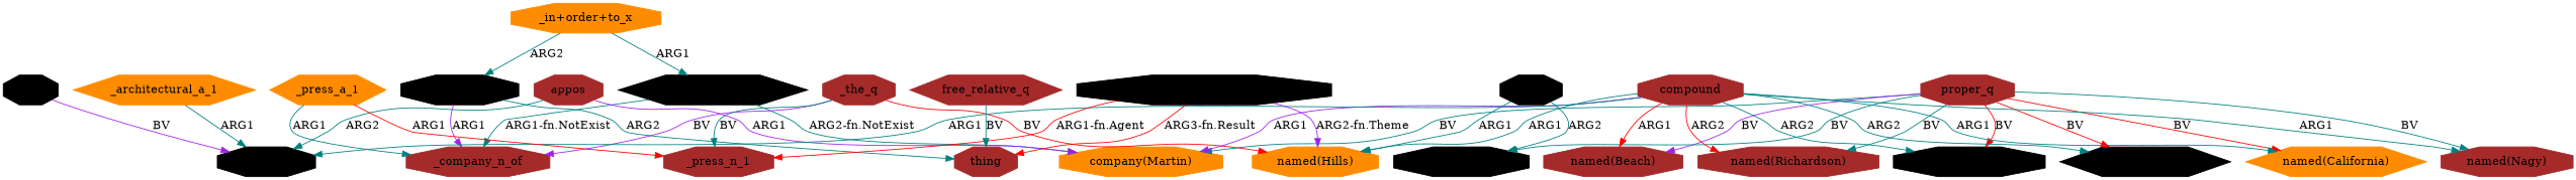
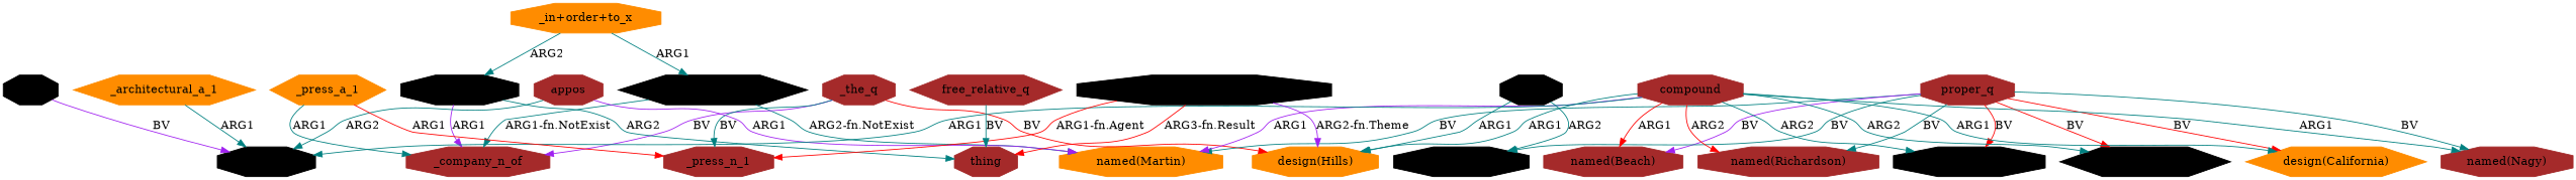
  digraph {
    node [color=brown shape=octagon style=filled]
    edge [color=teal]
    "_hire_v_1-fn.Hiring" [color=black shape=hexagon]
-   "named(Martin)" [color=darkorange label="company(Martin)"]
+   "named(Martin)" [color=darkorange]
    _company_n_of
    _the_q
    _press_n_1
-   "named(Hills)" [color=darkorange]
+   "named(Hills)" [color=darkorange label="design(Hills)"]
    _design_v_1 [color=black]
    thing
    appos
    _firm_n_1 [color=black]
    proper_q
    "named(Newport)" [color=black shape=hexagon]
-   "named(California)" [color=darkorange shape=hexagon]
+   "named(California)" [color=darkorange shape=hexagon label="design(California)"]
    "named(Beach)"
    "named(Tokyo)" [color=black]
    "named(Beverly)" [color=black]
    "named(Nagy)"
    "named(Richardson)"
    compound
    n20 [color=darkorange label=_press_a_1 shape=hexagon]
    _a_q [color=black]
    _architectural_a_1 [color=darkorange shape=hexagon]
    "_dub_v_1-fn.Name_conferral" [color=black]
    _of_p [color=black]
    "_in+order+to_x" [color=darkorange]
    free_relative_q [shape=hexagon]
    "_hire_v_1-fn.Hiring" -> "named(Martin)" [label="ARG2-fn.NotExist"]
    "_hire_v_1-fn.Hiring" -> _company_n_of [label="ARG1-fn.NotExist"]
    _the_q -> _company_n_of [color=purple label=BV]
    _the_q -> _press_n_1 [label=BV]
    _the_q -> "named(Hills)" [color=red label=BV]
    _design_v_1 -> _company_n_of [color=purple label=ARG1]
    _design_v_1 -> thing [label=ARG2]
    appos -> "named(Martin)" [color=purple label=ARG1]
    appos -> _firm_n_1 [label=ARG2]
    proper_q -> "named(Martin)" [label=BV]
    proper_q -> "named(Newport)" [color=red label=BV]
    proper_q -> "named(California)" [color=red label=BV]
    proper_q -> "named(Beach)" [color=purple label=BV]
    proper_q -> "named(Tokyo)" [label=BV]
    proper_q -> "named(Beverly)" [color=red label=BV]
    proper_q -> "named(Nagy)" [label=BV]
    proper_q -> "named(Richardson)" [label=BV]
    compound -> "named(Martin)" [color=purple label=ARG1]
    compound -> "named(Hills)" [label=ARG1]
    compound -> _firm_n_1 [label=ARG1]
    compound -> "named(Newport)" [label=ARG2]
    compound -> "named(California)" [label=ARG1]
    compound -> "named(Beach)" [color=red label=ARG1]
    compound -> "named(Beverly)" [label=ARG2]
    compound -> "named(Nagy)" [label=ARG1]
    compound -> "named(Richardson)" [color=red label=ARG2]
    n20 -> _company_n_of [label=ARG1]
    n20 -> _press_n_1 [color=red label=ARG1]
    _a_q -> _firm_n_1 [color=purple label=BV]
    _architectural_a_1 -> _firm_n_1 [label=ARG1]
    "_dub_v_1-fn.Name_conferral" -> _press_n_1 [color=red label="ARG1-fn.Agent"]
    "_dub_v_1-fn.Name_conferral" -> "named(Hills)" [color=purple label="ARG2-fn.Theme"]
    "_dub_v_1-fn.Name_conferral" -> thing [color=red label="ARG3-fn.Result"]
    _of_p -> "named(Hills)" [label=ARG1]
    _of_p -> "named(Tokyo)" [label=ARG2]
    "_in+order+to_x" -> "_hire_v_1-fn.Hiring" [label=ARG1]
    "_in+order+to_x" -> _design_v_1 [label=ARG2]
    free_relative_q -> thing [label=BV]
  }
